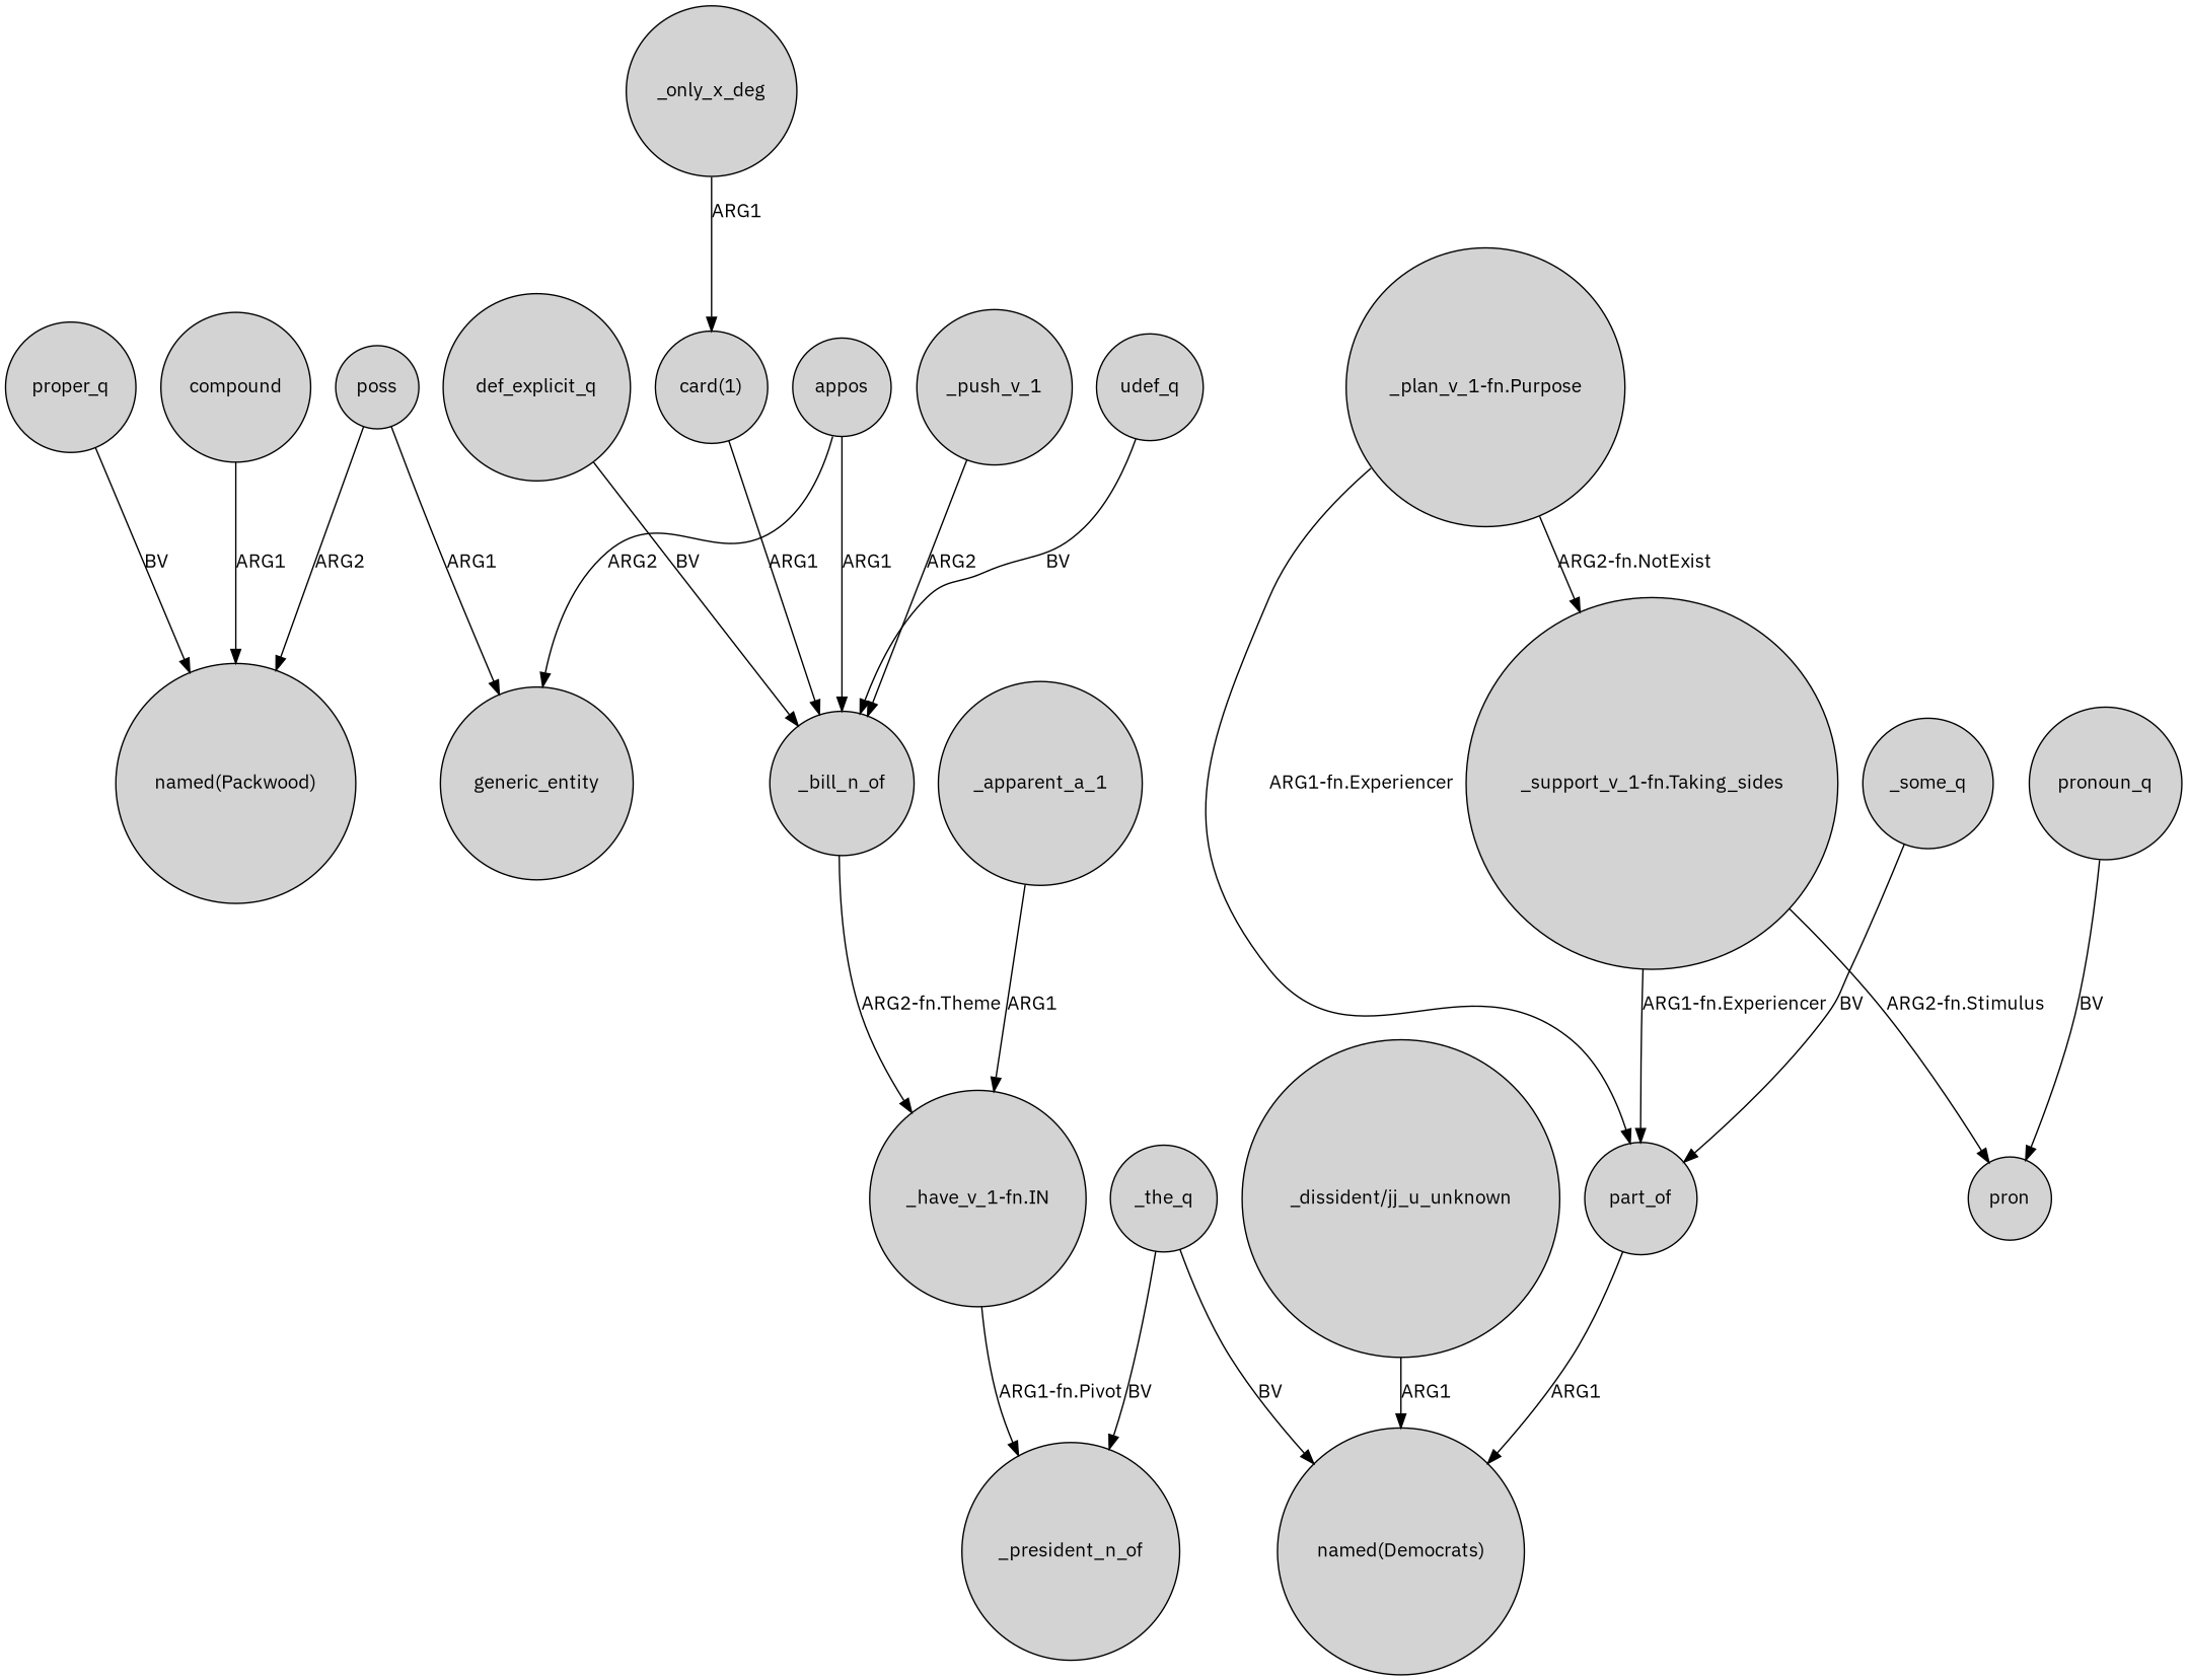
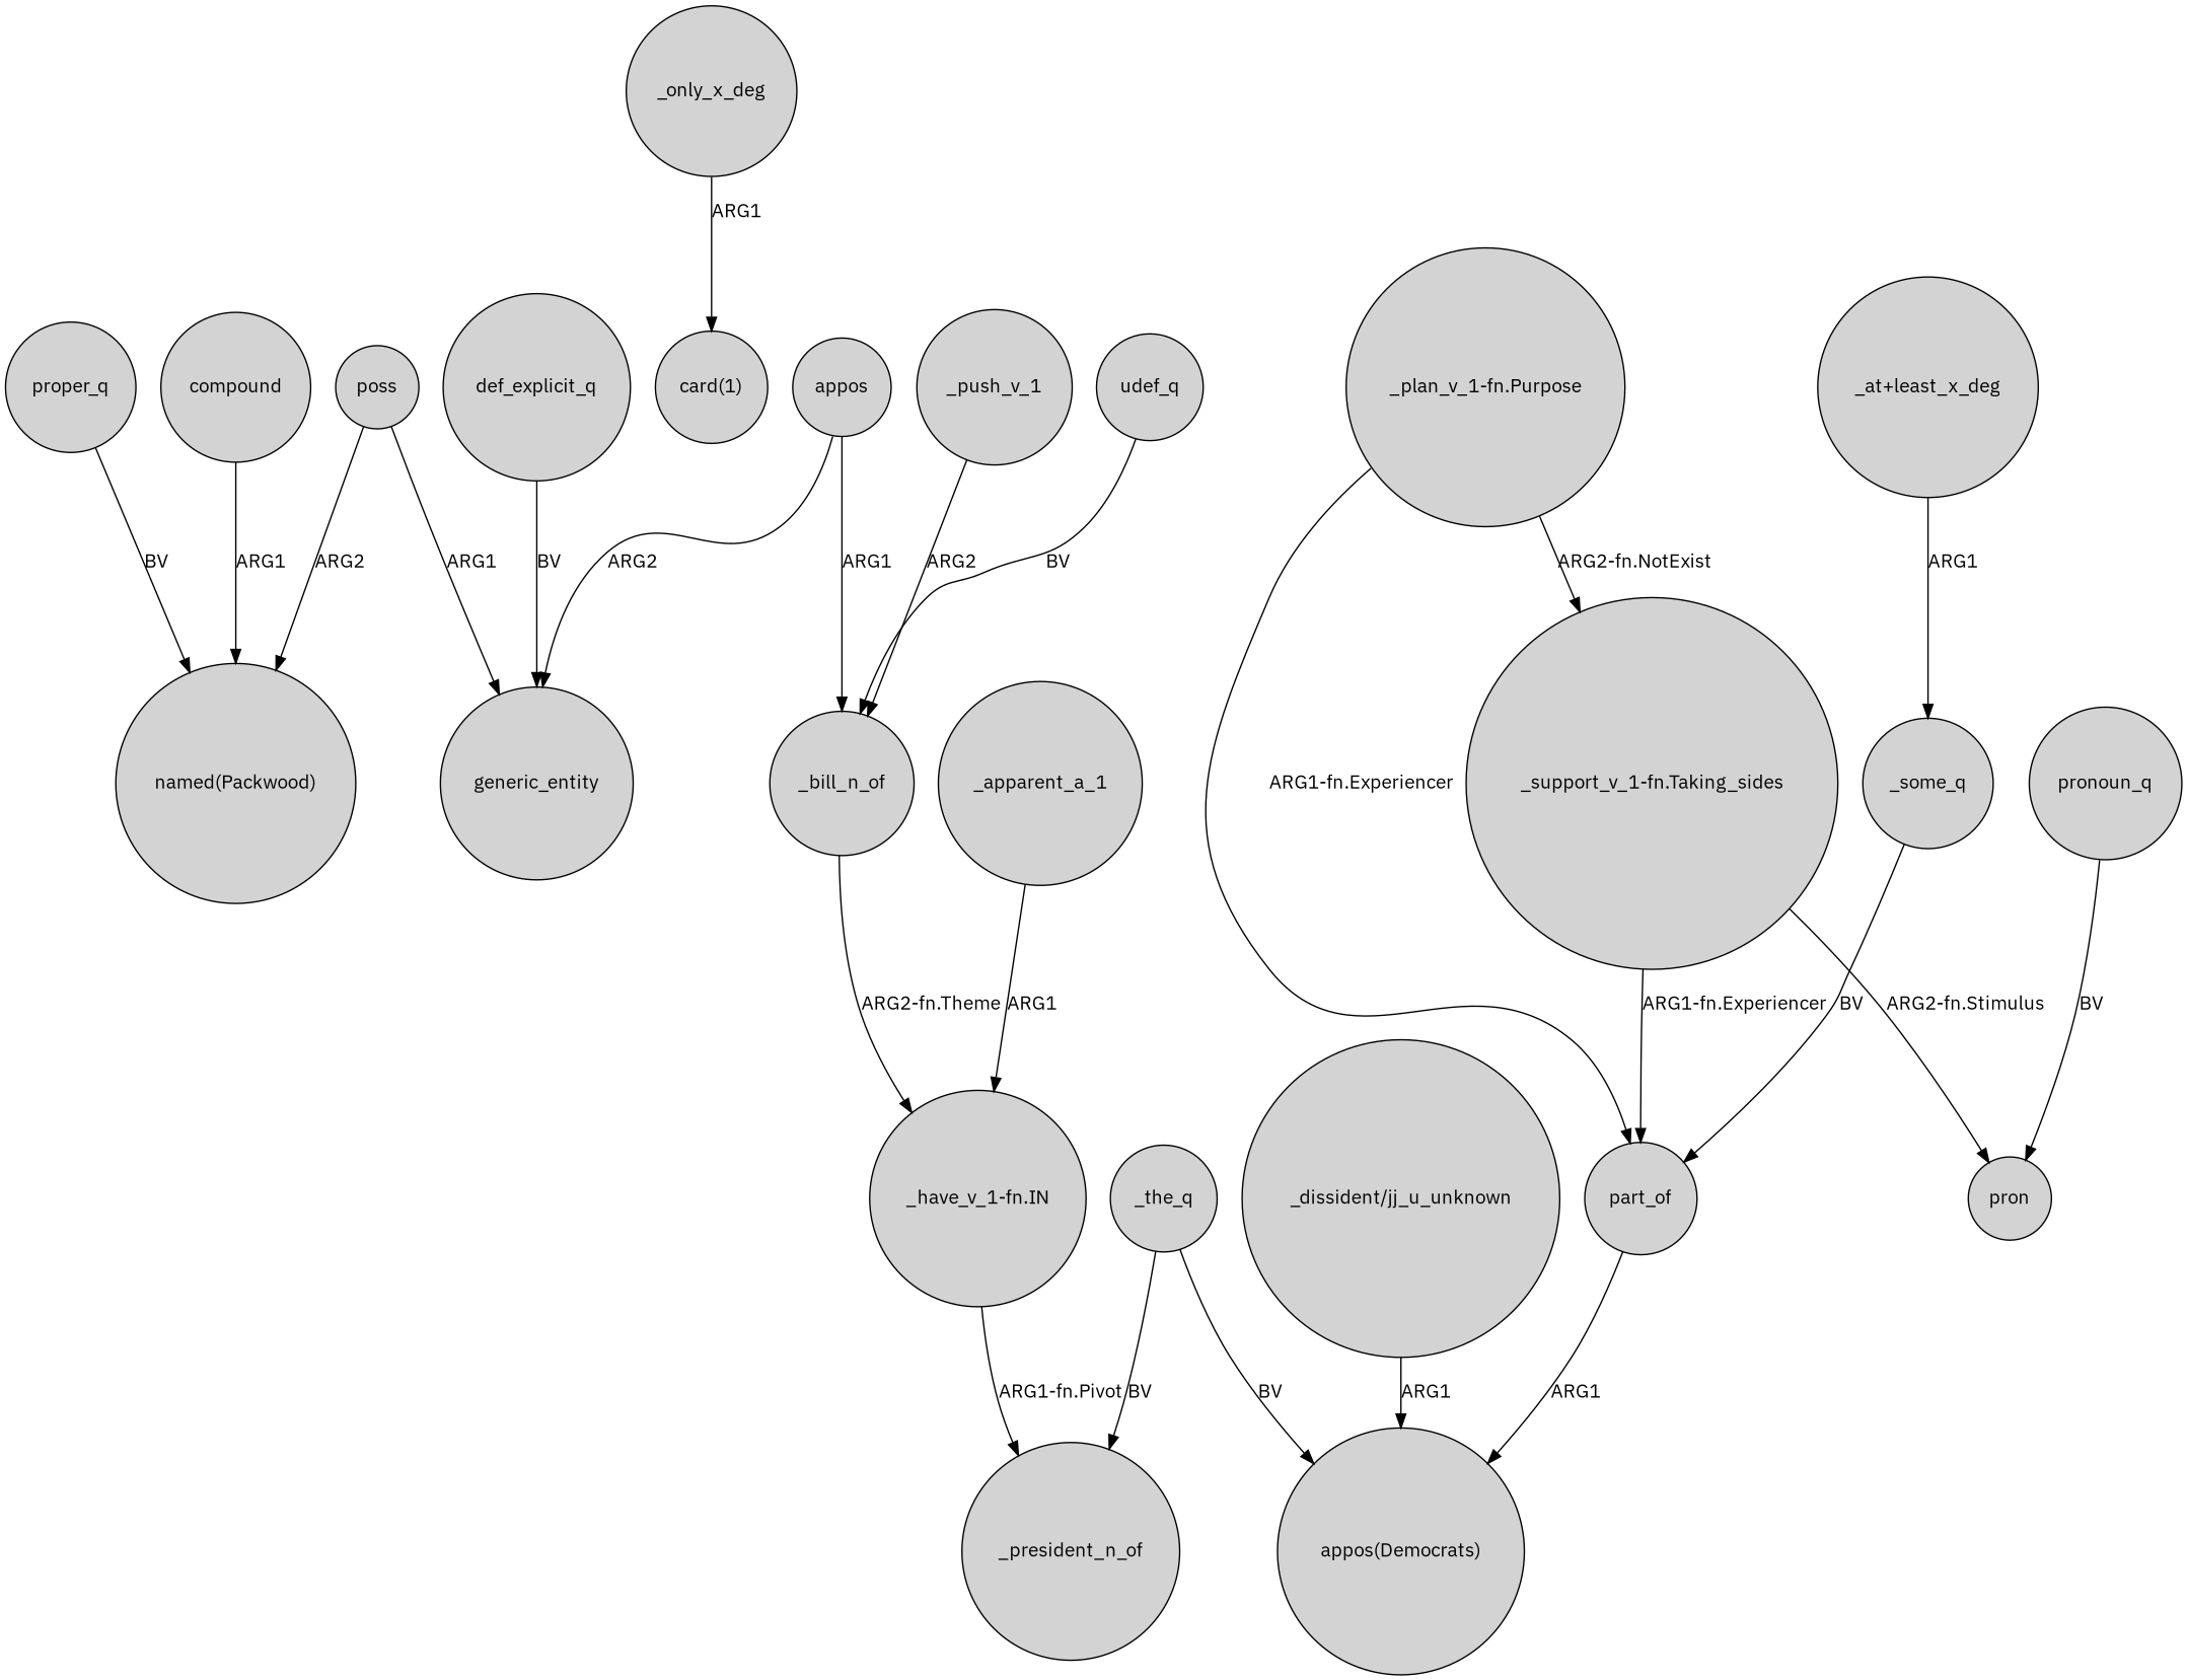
  digraph {
    fontname="IBM Plex Sans"
    node [fontname="IBM Plex Sans" shape=circle style=filled]
    edge [fontname="IBM Plex Sans"]
    proper_q
    "named(Packwood)"
    udef_q
    _bill_n_of
    "_have_v_1-fn.IN"
    _only_x_deg
    "card(1)"
    _president_n_of
    poss
    generic_entity
    _apparent_a_1
    def_explicit_q
    "_dissident/jj_u_unknown"
-   "named(Democrats)"
+   "named(Democrats)" [label="appos(Democrats)"]
    "_plan_v_1-fn.Purpose"
    "_support_v_1-fn.Taking_sides"
    part_of
    pron
    appos
    _some_q
    pronoun_q
    _push_v_1
+   "_at+least_x_deg"
    compound
    _the_q
    proper_q -> "named(Packwood)" [label=BV]
    udef_q -> _bill_n_of [label=BV]
    _bill_n_of -> "_have_v_1-fn.IN" [label="ARG2-fn.Theme"]
    "_have_v_1-fn.IN" -> _president_n_of [label="ARG1-fn.Pivot"]
    _only_x_deg -> "card(1)" [label=ARG1]
-   "card(1)" -> _bill_n_of [label=ARG1]
    poss -> "named(Packwood)" [label=ARG2]
    poss -> generic_entity [label=ARG1]
    _apparent_a_1 -> "_have_v_1-fn.IN" [label=ARG1]
-   def_explicit_q -> _bill_n_of [label=BV]
+   def_explicit_q -> generic_entity [label=BV]
    "_dissident/jj_u_unknown" -> "named(Democrats)" [label=ARG1]
    "_plan_v_1-fn.Purpose" -> "_support_v_1-fn.Taking_sides" [label="ARG2-fn.NotExist"]
    "_plan_v_1-fn.Purpose" -> part_of [label="ARG1-fn.Experiencer"]
    "_support_v_1-fn.Taking_sides" -> part_of [label="ARG1-fn.Experiencer"]
    "_support_v_1-fn.Taking_sides" -> pron [label="ARG2-fn.Stimulus"]
    part_of -> "named(Democrats)" [label=ARG1]
    appos -> _bill_n_of [label=ARG1]
    appos -> generic_entity [label=ARG2]
    _some_q -> part_of [label=BV]
    pronoun_q -> pron [label=BV]
    _push_v_1 -> _bill_n_of [label=ARG2]
+   "_at+least_x_deg" -> _some_q [label=ARG1]
    compound -> "named(Packwood)" [label=ARG1]
    _the_q -> _president_n_of [label=BV]
    _the_q -> "named(Democrats)" [label=BV]
  }
